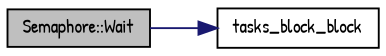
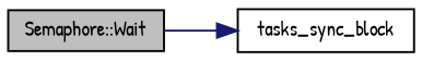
  digraph {
    rankdir=LR
    fontname="Patrick Hand"
    node [color=black fontname="Patrick Hand" fontsize=10 shape=record style=filled]
    n1 [fillcolor=grey75 fontcolor=black height=0.2 label="Semaphore::Wait" width=0.4]
-   n2 [fillcolor=white height=0.2 label=tasks_block_block width=0.4]
+   n2 [fillcolor=white height=0.2 label=tasks_sync_block width=0.4]
    n1 -> n2 [color=midnightblue fontname="Patrick Hand" fontsize=10 labelfontname=Helvetica labelfontsize=10 style=solid]
  }
